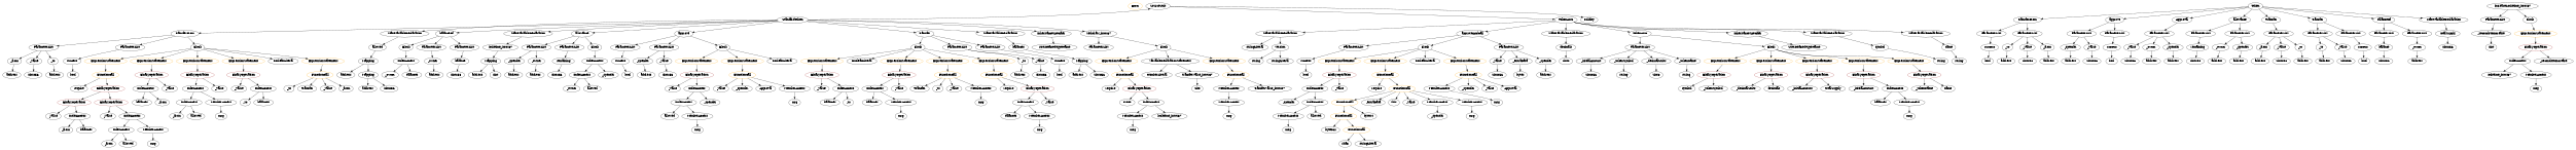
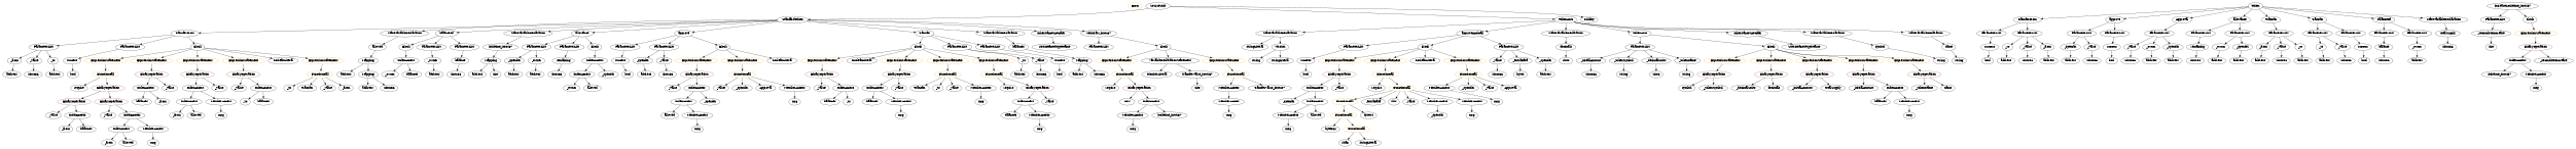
  strict digraph {
    node [color=black]
    Enter [color=orange height=0.5 width=0.83628]
    n2 [height=0.5 label=balances width=1.1828]
    n3 [height=0.5 label=_initialAmount width=1.7927]
    n4 [height=0.5 label=uint256 width=1.0442]
    n5 [height=0.5 label=_from width=0.93331]
    n6 [height=0.5 label=address width=1.0996]
    n7 [color=orange height=0.5 label=ExpressionStatement width=2.458]
    n8 [color=brown height=0.5 label=BinaryOperation width=1.9867]
    n9 [height=0.5 label=_value width=0.96103]
    n10 [height=0.5 label=IndexAccess width=1.6402]
    n11 [height=0.5 label=balances width=1.1828]
    n12 [height=0.5 label=_to width=0.75]
    n13 [height=0.5 label=bool width=0.76697]
    n14 [height=0.5 label=_spender width=1.2521]
    n15 [height=0.5 label=address width=1.0996]
    n16 [height=0.5 label=ParameterList width=1.7095]
    n17 [height=0.5 label=success width=1.1135]
    n18 [height=0.5 label=bool width=0.76697]
    n19 [height=0.5 label=ParameterList width=1.7095]
    n20 [height=0.5 label=_spender width=1.2521]
    n21 [height=0.5 label=_owner width=1.0719]
    n22 [height=0.5 label=address width=1.0996]
    n23 [height=0.5 label=address width=1.0996]
    n24 [height=0.5 label=TokenAUC width=1.5016]
    n25 [height=0.5 label=StateVariableDeclaration width=2.8184]
    n26 [height=0.5 label=approveAndCall width=1.9867]
    n27 [height=0.5 label=StateVariableDeclaration width=2.8184]
    n28 [height=0.5 label=TokenAUC width=1.5016]
    n29 [height=0.5 label=InheritanceSpecifier width=2.3333]
    n30 [height=0.5 label=StateVariableDeclaration width=2.8184]
    n31 [height=0.5 label=StateVariableDeclaration width=2.8184]
    n32 [height=0.5 label=stringLiteral width=1.5016]
    n33 [height=0.5 label=version width=1.0442]
    n34 [height=0.5 label=ParameterList width=1.7095]
    n35 [height=0.5 label=Block width=0.90558]
    n36 [height=0.5 label=ParameterList width=1.7095]
    n37 [height=0.5 label=decimals width=1.1967]
    n38 [height=0.5 label=ParameterList width=1.7095]
    n39 [height=0.5 label=Block width=0.90558]
    n40 [height=0.5 label=UserDefinedTypeName width=2.7214]
    n41 [height=0.5 label=symbol width=1.0581]
    n42 [height=0.5 label=name width=0.83628]
    n43 [height=0.5 label=string width=0.864]
    n44 [height=0.5 label=stringLiteral width=1.5016]
    n45 [height=0.5 label=success width=1.1135]
    n46 [color=orange height=0.5 label=ExpressionStatement width=2.458]
    n47 [color=orange height=0.5 label=ExpressionStatement width=2.458]
    n48 [height=0.5 label=BooleanLiteral width=1.7788]
    n49 [color=orange height=0.5 label=ExpressionStatement width=2.458]
    n50 [height=0.5 label=_value width=0.96103]
    n51 [height=0.5 label=_extraData width=1.4046]
    n52 [height=0.5 label=_spender width=1.2521]
    n53 [height=0.5 label=uint8 width=0.7947]
    n54 [height=0.5 label=_tokenSymbol width=1.8065]
    n55 [height=0.5 label=_decimalUnits width=1.765]
    n56 [height=0.5 label=_tokenName width=1.5986]
    n57 [color=orange height=0.5 label=ExpressionStatement width=2.458]
    n58 [color=orange height=0.5 label=ExpressionStatement width=2.458]
    n59 [color=orange height=0.5 label=ExpressionStatement width=2.458]
    n60 [color=orange height=0.5 label=ExpressionStatement width=2.458]
    n61 [color=orange height=0.5 label=ExpressionStatement width=2.458]
    n62 [height=0.5 label=string width=0.864]
    n63 [height=0.5 label=string width=0.864]
    n64 [height=0.5 label=_value width=0.96103]
    n65 [height=0.5 label=uint256 width=1.0442]
    n66 [height=0.5 label=uint width=0.75]
    n67 [height=0.5 label=transferFrom width=1.6402]
    n68 [height=0.5 label=ParameterList width=1.7095]
    n69 [height=0.5 label=ParameterList width=1.7095]
    n70 [height=0.5 label=success width=1.1135]
    n71 [height=0.5 label=_to width=0.75]
    n72 [height=0.5 label=_value width=0.96103]
    n73 [height=0.5 label=_from width=0.93331]
    n74 [height=0.5 label=bool width=0.76697]
    n75 [height=0.5 label=address width=1.0996]
    n76 [height=0.5 label=uint256 width=1.0442]
    n77 [height=0.5 label=address width=1.0996]
    n78 [height=0.5 label=_value width=0.96103]
    n79 [height=0.5 label=balance width=1.0719]
    n80 [height=0.5 label=uint256 width=1.0442]
    n81 [height=0.5 label=address width=1.0996]
    n82 [height=0.5 label=MemberAccess width=1.9174]
    n83 [height=0.5 label=msg width=0.75]
    n84 [color=brown height=0.5 label=BinaryOperation width=1.9867]
    n85 [height=0.5 label=IndexAccess width=1.6402]
    n86 [height=0.5 label=_value width=0.96103]
    n87 [height=0.5 label=_spender width=1.2521]
    n88 [height=0.5 label=IndexAccess width=1.6402]
    n89 [height=0.5 label=balances width=1.1828]
    n90 [height=0.5 label=Mapping width=1.2105]
    n91 [height=0.5 label=Mapping width=1.2105]
    n92 [height=0.5 label=address width=1.0996]
    n93 [height=0.5 label=uint256 width=1.0442]
    n94 [height=0.5 label=require width=1.0026]
    n95 [height=0.5 label=balance width=1.0719]
    n96 [height=0.5 label=uint256 width=1.0442]
    n97 [height=0.5 label=allowed width=1.0858]
    n98 [height=0.5 label=bool width=0.76697]
    n99 [height=0.5 label=Transfer width=1.1689]
    n100 [color=orange height=0.5 label=FunctionCall width=1.6125]
    n101 [color=orange height=0.5 label=FunctionCall width=1.6125]
    n102 [height=0.5 label=bytes4 width=0.97489]
    n103 [height=0.5 label=bytes32 width=1.0996]
    n104 [color=orange height=0.5 label=FunctionCall width=1.6125]
    n105 [height=0.5 label=sha3 width=0.76697]
    n106 [height=0.5 label=stringLiteral width=1.5016]
    n107 [height=0.5 label=_value width=0.96103]
    n108 [height=0.5 label=uint256 width=1.0442]
    n109 [height=0.5 label=ParameterList width=1.7095]
    n110 [height=0.5 label=uint width=0.75]
    n111 [height=0.5 label=_from width=0.93331]
    n112 [height=0.5 label=bool width=0.76697]
    n113 [height=0.5 label=UserDefinedTypeName width=2.7214]
    n114 [color=orange height=0.5 label=FunctionCall width=1.6125]
    n115 [height=0.5 label=require width=1.0026]
    n116 [color=orange height=0.5 label=FunctionCall width=1.6125]
    n117 [height=0.5 label=_extraData width=1.4046]
    n118 [height=0.5 label=this width=0.75]
    n119 [height=0.5 label=_value width=0.96103]
    n120 [height=0.5 label=MemberAccess width=1.9174]
    n121 [height=0.5 label=MemberAccess width=1.9174]
    n122 [height=0.5 label=_spender width=1.2521]
    n123 [height=0.5 label=msg width=0.75]
    n124 [height=0.5 label=approve width=1.1412]
    n125 [height=0.5 label=ParameterList width=1.7095]
    n126 [height=0.5 label=ParameterList width=1.7095]
    n127 [height=0.5 label=_spender width=1.2521]
    n128 [height=0.5 label=_value width=0.96103]
    n129 [height=0.5 label=success width=1.1135]
    n130 [height=0.5 label=address width=1.0996]
    n131 [height=0.5 label=uint256 width=1.0442]
    n132 [height=0.5 label=bool width=0.76697]
    n133 [height=0.5 label=_decimalUnits width=1.765]
    n134 [height=0.5 label=require width=1.0026]
    n135 [height=0.5 label=_owner width=1.0719]
    n136 [height=0.5 label=uint256 width=1.0442]
    n137 [height=0.5 label=_owner width=1.0719]
    n138 [height=0.5 label=_from width=0.93331]
-   n139 [height=0.5 label=owner width=0.75]
+   n139 [height=0.5 label=now width=0.75]
    n140 [height=0.5 label=transferFrom width=1.6402]
    n141 [height=0.5 label=ParameterList width=1.7095]
    n142 [height=0.5 label=ParameterList width=1.7095]
    n143 [height=0.5 label=Block width=0.90558]
    n144 [height=0.5 label=_from width=0.93331]
    n145 [height=0.5 label=_value width=0.96103]
    n146 [height=0.5 label=_to width=0.75]
    n147 [height=0.5 label=success width=1.1135]
    n148 [color=orange height=0.5 label=ExpressionStatement width=2.458]
    n149 [color=orange height=0.5 label=ExpressionStatement width=2.458]
    n150 [color=orange height=0.5 label=ExpressionStatement width=2.458]
    n151 [color=orange height=0.5 label=ExpressionStatement width=2.458]
    n152 [height=0.5 label=BooleanLiteral width=1.7788]
    n153 [color=orange height=0.5 label=ExpressionStatement width=2.458]
    n154 [height=0.5 label=address width=1.0996]
    n155 [height=0.5 label=address width=1.0996]
    n156 [height=0.5 label=bool width=0.76697]
    n157 [color=orange height=0.5 label=FunctionCall width=1.6125]
    n158 [color=brown height=0.5 label=BinaryOperation width=1.9867]
    n159 [color=brown height=0.5 label=BinaryOperation width=1.9867]
    n160 [color=brown height=0.5 label=BinaryOperation width=1.9867]
    n161 [color=orange height=0.5 label=FunctionCall width=1.6125]
    n162 [height=0.5 label=msg width=0.75]
    n163 [color=orange height=0.5 label=FunctionCall width=1.6125]
    n164 [height=0.5 label=require width=1.0026]
    n165 [color=brown height=0.5 label=BinaryOperation width=1.9867]
    n166 [height=0.5 label=IndexAccess width=1.6402]
    n167 [height=0.5 label=_value width=0.96103]
    n168 [height=0.5 label=balances width=1.1828]
    n169 [height=0.5 label=MemberAccess width=1.9174]
    n170 [height=0.5 label=balances width=1.1828]
    n171 [height=0.5 label=MemberAccess width=1.9174]
    n172 [height=0.5 label=msg width=0.75]
    n173 [height=0.5 label=_to width=0.75]
    n174 [height=0.5 label=address width=1.0996]
    n175 [height=0.5 label=msg width=0.75]
    n176 [height=0.5 label=IndexAccess width=1.6402]
    n177 [height=0.5 label=MemberAccess width=1.9174]
    n178 [height=0.5 label=msg width=0.75]
    n179 [color=brown height=0.5 label=BinaryOperation width=1.9867]
    n180 [height=0.5 label=_tokenName width=1.5986]
    n181 [height=0.5 label=name width=0.83628]
    n182 [height=0.5 label=_to width=0.75]
    n183 [height=0.5 label=ParameterList width=1.7095]
    n184 [height=0.5 label=_secondsToIncrease width=2.458]
    n185 [color=brown height=0.5 label=BinaryOperation width=1.9867]
    n186 [height=0.5 label=symbol width=1.0581]
    n187 [height=0.5 label=_tokenSymbol width=1.8065]
    n188 [height=0.5 label=_owner width=1.0719]
    n189 [height=0.5 label=address width=1.0996]
    n190 [color=orange height=0.5 label=ExpressionStatement width=2.458]
    n191 [color=orange height=0.5 label=FunctionCall width=1.6125]
    n192 [color=brown height=0.5 label=BinaryOperation width=1.9867]
    n193 [height=0.5 label=IndexAccess width=1.6402]
    n194 [height=0.5 label=allowed width=1.0858]
    n195 [height=0.5 label=IndexAccess width=1.6402]
    n196 [height=0.5 label=lockTime_intou37 width=2.1669]
    n197 [height=0.5 label=MemberAccess width=1.9174]
    n198 [height=0.5 label=msg width=0.75]
    n199 [height=0.5 label=address width=1.0996]
    n200 [color=brown height=0.5 label=BinaryOperation width=1.9867]
    n201 [color=brown height=0.5 label=BinaryOperation width=1.9867]
    n202 [color=brown height=0.5 label=BinaryOperation width=1.9867]
    n203 [height=0.5 label=_value width=0.96103]
    n204 [height=0.5 label=_to width=0.75]
    n205 [height=0.5 label=address width=1.0996]
    n206 [height=0.5 label=msg width=0.75]
    n207 [height=0.5 label=_value width=0.96103]
    n208 [height=0.5 label=IndexAccess width=1.6402]
    n209 [height=0.5 label=_value width=0.96103]
    n210 [height=0.5 label=IndexAccess width=1.6402]
    n211 [height=0.5 label=balances width=1.1828]
    n212 [height=0.5 label=IndexAccess width=1.6402]
    n213 [height=0.5 label=MemberAccess width=1.9174]
    n214 [height=0.5 label=_to width=0.75]
    n215 [height=0.5 label=Block width=0.90558]
    n216 [height=0.5 label=IndexAccess width=1.6402]
    n217 [height=0.5 label=ParameterList width=1.7095]
    n218 [color=brown height=0.5 label=BinaryOperation width=1.9867]
    n219 [height=0.5 label=decimals width=1.1967]
    n220 [height=0.5 label=allowed width=1.0858]
    n221 [height=0.5 label=uint256 width=1.0442]
    n222 [height=0.5 label=uint256 width=1.0442]
    n223 [height=0.5 label=msg width=0.75]
    n224 [height=0.5 label=_owner width=1.0719]
    n225 [height=0.5 label=address width=1.0996]
    n226 [height=0.5 label=Mapping width=1.2105]
    n227 [height=0.5 label=address width=1.0996]
    n228 [height=0.5 label=uint width=0.75]
    n229 [height=0.5 label=_from width=0.93331]
    n230 [color=orange height=0.5 label=FunctionCall width=1.6125]
    n231 [height=0.5 label=_spender width=1.2521]
    n232 [height=0.5 label=_value width=0.96103]
    n233 [height=0.5 label=Approval width=1.266]
    n234 [height=0.5 label=_value width=0.96103]
    n235 [color=orange height=0.5 label=ExpressionStatement width=2.458]
    n236 [color=brown height=0.5 label=BinaryOperation width=1.9867]
    n237 [height=0.5 label=_value width=0.96103]
    n238 [height=0.5 label=IndexAccess width=1.6402]
    n239 [height=0.5 label=_spender width=1.2521]
    n240 [height=0.5 label=Token width=0.96103]
    n241 [height=0.5 label=Approval width=1.266]
    n242 [height=0.5 label=allowance width=1.3076]
    n243 [height=0.5 label=Transfer width=1.1689]
    n244 [height=0.5 label=transfer width=1.0719]
    n245 [height=0.5 label=balanceOf width=1.3491]
    n246 [height=0.5 label=StateVariableDeclaration width=2.8184]
    n247 [height=0.5 label=ParameterList width=1.7095]
    n248 [height=0.5 label=ParameterList width=1.7095]
    n249 [height=0.5 label=ParameterList width=1.7095]
    n250 [height=0.5 label=ParameterList width=1.7095]
    n251 [height=0.5 label=ParameterList width=1.7095]
    n252 [height=0.5 label=ParameterList width=1.7095]
    n253 [height=0.5 label=ParameterList width=1.7095]
    n254 [height=0.5 label=totalSupply width=1.4739]
    n255 [height=0.5 label=_spender width=1.2521]
    n256 [height=0.5 label=remaining width=1.2798]
    n257 [height=0.5 label=_spender width=1.2521]
    n258 [height=0.5 label=_to width=0.75]
    n259 [height=0.5 label=_value width=0.96103]
    n260 [height=0.5 label=success width=1.1135]
    n261 [height=0.5 label=_owner width=1.0719]
    n262 [height=0.5 label=uint256 width=1.0442]
    n263 [color=brown height=0.5 label=BinaryOperation width=1.9867]
    n264 [height=0.5 label=_initialAmount width=1.7927]
    n265 [height=0.5 label=totalSupply width=1.4739]
    n266 [height=0.5 label=ParameterList width=1.7095]
    n267 [height=0.5 label=_value width=0.96103]
    n268 [height=0.5 label=uint256 width=1.0442]
    n269 [height=0.5 label=address width=1.0996]
    n270 [height=0.5 label=MemberAccess width=1.9174]
    n271 [height=0.5 label=MemberAccess width=1.9174]
    n272 [height=0.5 label=IndexAccess width=1.6402]
    n273 [height=0.5 label=IndexAccess width=1.6402]
    n274 [height=0.5 label=MemberAccess width=1.9174]
    n275 [height=0.5 label=allowed width=1.0858]
    n276 [height=0.5 label=msg width=0.75]
    n277 [height=0.5 label=uint256 width=1.0442]
    n278 [height=0.5 label=BooleanLiteral width=1.7788]
    n279 [height=0.5 label=_value width=0.96103]
    n280 [height=0.5 label=ParameterList width=1.7095]
    n281 [height=0.5 label=_owner width=1.0719]
    n282 [height=0.5 label=address width=1.0996]
    n283 [height=0.5 label=Block width=0.90558]
    n284 [color=orange height=0.5 label=ExpressionStatement width=2.458]
    n285 [height=0.5 label=BooleanLiteral width=1.7788]
    n286 [color=orange height=0.5 label=FunctionCall width=1.6125]
    n287 [height=0.5 label=_spender width=1.2521]
    n288 [height=0.5 label=Approval width=1.266]
    n289 [height=0.5 label=MemberAccess width=1.9174]
    n290 [height=0.5 label=MemberAccess width=1.9174]
    n291 [height=0.5 label=Block width=0.90558]
    n292 [color=orange height=0.5 label=ExpressionStatement width=2.458]
    n293 [color=orange height=0.5 label=ExpressionStatement width=2.458]
    n294 [color=orange height=0.5 label=ExpressionStatement width=2.458]
    n295 [color=brown height=0.5 label=BinaryOperation width=1.9867]
    n296 [color=orange height=0.5 label=FunctionCall width=1.6125]
    n297 [height=0.5 label=IndexAccess width=1.6402]
    n298 [height=0.5 label=_value width=0.96103]
    n299 [height=0.5 label=MemberAccess width=1.9174]
    n300 [height=0.5 label=lockTime_intou37 width=2.1669]
    n301 [height=0.5 label=allowed width=1.0858]
    n302 [height=0.5 label=ParameterList width=1.7095]
    n303 [height=0.5 label=remaining width=1.2798]
    n304 [height=0.5 label=allowed width=1.0858]
    n305 [height=0.5 label=IndexAccess width=1.6402]
    n306 [height=0.5 label=_to width=0.75]
    n307 [height=0.5 label=balances width=1.1828]
    n308 [height=0.5 label=MemberAccess width=1.9174]
    n309 [height=0.5 label=lockTime_intou37 width=2.1669]
    n310 [height=0.5 label=Transfer width=1.1689]
    n311 [height=0.5 label=address width=1.0996]
    n312 [height=0.5 label=uint256 width=1.0442]
    n313 [height=0.5 label=uint8 width=0.7947]
    n314 [color=orange height=0.5 label=FunctionCall width=1.6125]
    n315 [height=0.5 label=transferValue_intou37 width=2.555]
    n316 [height=0.5 label=_value width=0.96103]
    n317 [height=0.5 label=_from width=0.93331]
    n318 [height=0.5 label=ParameterList width=1.7095]
    n319 [height=0.5 label=_value width=0.96103]
    n320 [height=0.5 label=uint256 width=1.0442]
    n321 [height=0.5 label=address width=1.0996]
    n322 [height=0.5 label=solidity width=1.0442]
    n323 [height=0.5 label=MemberAccess width=1.9174]
    n324 [height=0.5 label=uint256 width=1.0442]
    n325 [height=0.5 label=string width=0.864]
    n326 [height=0.5 label=_initialAmount width=1.7927]
    n327 [color=brown height=0.5 label=BinaryOperation width=1.9867]
    n328 [height=0.5 label=IndexAccess width=1.6402]
    n329 [height=0.5 label=IndexAccess width=1.6402]
    n330 [height=0.5 label=_value width=0.96103]
    n331 [height=0.5 label=balances width=1.1828]
    n332 [height=0.5 label=_from width=0.93331]
    n333 [height=0.5 label=StateVariableDeclaration width=2.8184]
    n334 [color=orange height=0.5 label=ExpressionStatement width=2.458]
    n335 [color=brown height=0.5 label=BinaryOperation width=1.9867]
    n336 [height=0.5 label=_secondsToIncrease width=2.458]
    n337 [height=0.5 label=bytes width=0.85014]
    n338 [height=0.5 label=address width=1.0996]
    n339 [height=0.5 label=VariableDeclarationStatement width=3.3174]
    n340 [height=0.5 label=NumberLiteral width=1.765]
    n341 [height=0.5 label=transferValue_intou37 width=2.555]
    n342 [height=0.5 label=IndexAccess width=1.6402]
    n343 [height=0.5 label=StandardToken width=1.8897]
    n344 [height=0.5 label=balanceOf width=1.3491]
    n345 [height=0.5 label=StateVariableDeclaration width=2.8184]
    n346 [height=0.5 label=allowance width=1.3076]
    n347 [height=0.5 label=approve width=1.1412]
    n348 [height=0.5 label=transfer width=1.0719]
    n349 [height=0.5 label=StateVariableDeclaration width=2.8184]
    n350 [height=0.5 label=InheritanceSpecifier width=2.3333]
    n351 [height=0.5 label=withdraw_intou37 width=2.1392]
    n352 [height=0.5 label=ParameterList width=1.7095]
    n353 [height=0.5 label=Block width=0.90558]
    n354 [height=0.5 label=ParameterList width=1.7095]
    n355 [height=0.5 label=balances width=1.1828]
    n356 [height=0.5 label=increaseLockTime_intou37 width=3.0956]
    n357 [height=0.5 label=Block width=0.90558]
    n358 [height=0.5 label=Block width=0.90558]
    n359 [height=0.5 label=IndexAccess width=1.6402]
    n360 [height=0.5 label=success width=1.1135]
    n361 [height=0.5 label=Mapping width=1.2105]
    n362 [color=orange height=0.5 label=ExpressionStatement width=2.458]
    n363 [height=0.5 label=address width=1.0996]
    n364 [height=0.5 label=msg width=0.75]
    n365 [height=0.5 label=_spender width=1.2521]
    n366 [height=0.5 label=string width=0.864]
    n367 [height=0.5 label=SourceUnit width=1.46]
    n368 [height=0.5 label=msg width=0.75]
    n369 [height=0.5 label=msg width=0.75]
    n370 [height=0.5 label=msg width=0.75]
    n3 -> n4
    n5 -> n6
    n7 -> n8
    n8 -> n9
    n8 -> n10
    n10 -> n11
    n10 -> n12
    n14 -> n15
    n16 -> n17
    n17 -> n18
    n19 -> n20
    n19 -> n21
    n20 -> n22
    n21 -> n23
    n24 -> n25
    n24 -> n26
    n24 -> n27
    n24 -> n28
    n24 -> n29
    n24 -> n30
    n24 -> n31
    n25 -> n32
    n25 -> n33
    n26 -> n34
    n26 -> n35
    n26 -> n36
    n27 -> n37
    n28 -> n38
    n28 -> n39
    n29 -> n40
    n30 -> n41
    n31 -> n42
    n33 -> n43
    n33 -> n44
    n34 -> n45
    n35 -> n46
    n35 -> n47
    n35 -> n48
    n35 -> n49
    n36 -> n50
    n36 -> n51
    n36 -> n52
    n37 -> n53
    n38 -> n3
    n38 -> n54
    n38 -> n55
    n38 -> n56
    n39 -> n57
    n39 -> n58
    n39 -> n59
    n39 -> n60
    n39 -> n61
    n41 -> n62
    n42 -> n63
    n45 -> n112
    n46 -> n84
    n47 -> n114
    n49 -> n230
    n50 -> n222
    n51 -> n337
    n52 -> n338
    n54 -> n325
    n55 -> n313
    n56 -> n366
    n57 -> n185
    n58 -> n218
    n59 -> n263
    n60 -> n327
    n61 -> n179
    n64 -> n65
    n67 -> n68
    n67 -> n69
    n68 -> n70
    n69 -> n71
    n69 -> n72
    n69 -> n73
    n70 -> n74
    n71 -> n75
    n72 -> n76
    n73 -> n77
    n79 -> n80
    n82 -> n83
    n84 -> n85
    n84 -> n86
    n85 -> n87
    n85 -> n88
    n88 -> n82
    n88 -> n301
    n90 -> n81
    n90 -> n91
    n91 -> n92
    n91 -> n93
    n95 -> n96
    n100 -> n101
    n100 -> n102
    n101 -> n103
    n101 -> n104
    n104 -> n105
    n104 -> n106
    n107 -> n108
    n114 -> n115
    n114 -> n116
    n116 -> n100
    n116 -> n117
    n116 -> n118
    n116 -> n119
    n116 -> n120
    n116 -> n121
    n120 -> n122
    n121 -> n123
    n124 -> n125
    n124 -> n126
    n125 -> n127
    n125 -> n128
    n126 -> n129
    n127 -> n130
    n128 -> n131
    n129 -> n132
    n140 -> n141
    n140 -> n142
    n140 -> n143
    n141 -> n144
    n141 -> n145
    n141 -> n146
    n142 -> n147
    n143 -> n148
    n143 -> n149
    n143 -> n150
    n143 -> n151
    n143 -> n152
    n143 -> n153
    n144 -> n154
    n145 -> n136
    n146 -> n155
    n147 -> n156
    n148 -> n157
    n149 -> n158
    n150 -> n159
    n151 -> n160
    n153 -> n161
    n157 -> n134
    n157 -> n200
    n158 -> n329
    n158 -> n330
    n159 -> n272
    n159 -> n279
    n160 -> n203
    n160 -> n305
    n161 -> n182
    n161 -> n310
    n161 -> n316
    n161 -> n317
    n163 -> n164
    n163 -> n165
    n165 -> n166
    n165 -> n167
    n166 -> n168
    n166 -> n169
    n169 -> n368
    n171 -> n172
    n173 -> n174
    n176 -> n97
    n176 -> n177
    n177 -> n178
    n179 -> n180
    n179 -> n181
    n183 -> n184
    n184 -> n110
    n185 -> n186
    n185 -> n187
    n188 -> n189
    n190 -> n191
    n191 -> n94
    n191 -> n192
    n192 -> n139
    n192 -> n193
    n193 -> n308
    n193 -> n309
    n195 -> n196
    n195 -> n197
    n197 -> n198
    n200 -> n201
    n200 -> n202
    n201 -> n207
    n201 -> n208
    n202 -> n209
    n202 -> n210
    n204 -> n205
    n208 -> n138
    n208 -> n211
    n210 -> n212
    n210 -> n213
    n212 -> n111
    n212 -> n304
    n213 -> n364
    n215 -> n216
    n216 -> n137
    n216 -> n170
    n217 -> n79
    n218 -> n133
    n218 -> n219
    n220 -> n90
    n224 -> n225
    n226 -> n227
    n226 -> n228
    n230 -> n171
    n230 -> n231
    n230 -> n232
    n230 -> n233
    n235 -> n236
    n236 -> n237
    n236 -> n238
    n238 -> n176
    n238 -> n239
    n240 -> n67
    n240 -> n124
    n240 -> n241
    n240 -> n242
    n240 -> n243
    n240 -> n244
    n240 -> n245
    n240 -> n246
    n241 -> n247
    n242 -> n248
    n242 -> n249
    n243 -> n250
    n244 -> n251
    n244 -> n252
    n245 -> n217
    n245 -> n253
    n246 -> n254
    n247 -> n107
    n247 -> n224
    n247 -> n255
    n248 -> n256
    n249 -> n188
    n249 -> n257
    n250 -> n5
    n250 -> n64
    n250 -> n204
    n251 -> n258
    n251 -> n259
    n252 -> n260
    n253 -> n261
    n254 -> n262
    n255 -> n269
    n256 -> n324
    n257 -> n363
    n258 -> n311
    n259 -> n312
    n260 -> n13
    n261 -> n321
    n263 -> n264
    n263 -> n265
    n266 -> n14
    n266 -> n267
    n267 -> n268
    n270 -> n271
    n271 -> n162
    n272 -> n273
    n272 -> n274
    n273 -> n229
    n273 -> n275
    n274 -> n276
    n280 -> n281
    n281 -> n282
    n283 -> n235
    n283 -> n284
    n283 -> n285
    n284 -> n286
    n286 -> n78
    n286 -> n287
    n286 -> n288
    n286 -> n289
    n289 -> n369
    n290 -> n223
    n291 -> n7
    n291 -> n278
    n291 -> n292
    n291 -> n293
    n291 -> n294
    n292 -> n295
    n293 -> n296
    n294 -> n163
    n295 -> n297
    n295 -> n298
    n296 -> n99
    n296 -> n214
    n296 -> n234
    n296 -> n299
    n297 -> n89
    n297 -> n290
    n299 -> n370
    n300 -> n226
    n302 -> n303
    n303 -> n221
    n305 -> n306
    n305 -> n307
    n308 -> n206
    n314 -> n270
    n314 -> n315
    n318 -> n173
    n318 -> n319
    n319 -> n320
    n323 -> n175
    n327 -> n326
    n327 -> n328
    n328 -> n2
    n328 -> n323
    n329 -> n331
    n329 -> n332
    n333 -> n220
    n334 -> n335
    n335 -> n195
    n335 -> n336
    n339 -> n340
    n339 -> n341
    n341 -> n66
    n342 -> n135
    n342 -> n194
    n343 -> n140
    n343 -> n333
    n343 -> n344
    n343 -> n345
    n343 -> n346
    n343 -> n347
    n343 -> n348
    n343 -> n349
    n343 -> n350
    n343 -> n351
    n344 -> n215
    n344 -> n280
    n344 -> n352
    n345 -> n300
    n346 -> n19
    n346 -> n302
    n346 -> n353
    n347 -> n16
    n347 -> n266
    n347 -> n283
    n348 -> n291
    n348 -> n318
    n348 -> n354
    n349 -> n355
    n350 -> n113
    n351 -> n109
    n351 -> n358
    n352 -> n95
    n353 -> n359
    n354 -> n360
    n355 -> n361
    n356 -> n183
    n356 -> n357
    n357 -> n334
    n358 -> n190
    n358 -> n339
    n358 -> n362
    n359 -> n342
    n359 -> n365
    n360 -> n98
    n361 -> n199
    n361 -> n277
    n362 -> n314
    n367 -> n24
    n367 -> n322
-   n343 -> n367
+   n367 -> n343
  }
